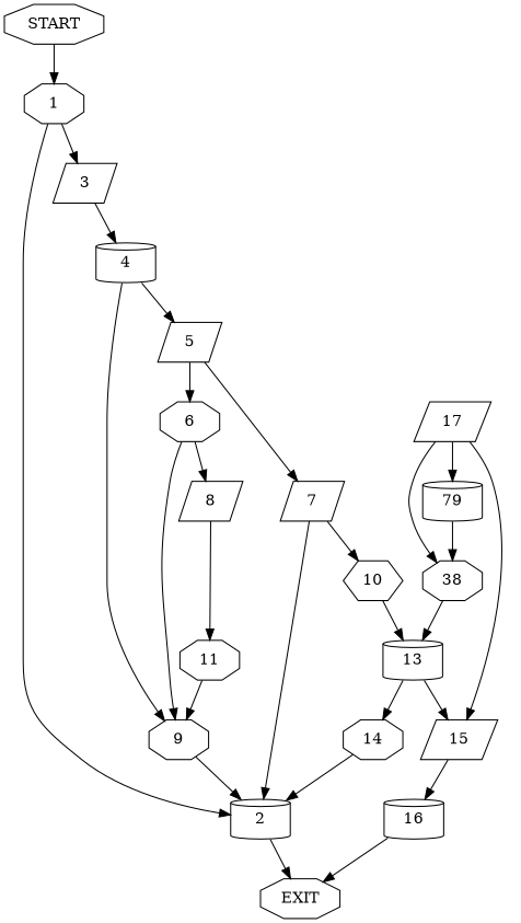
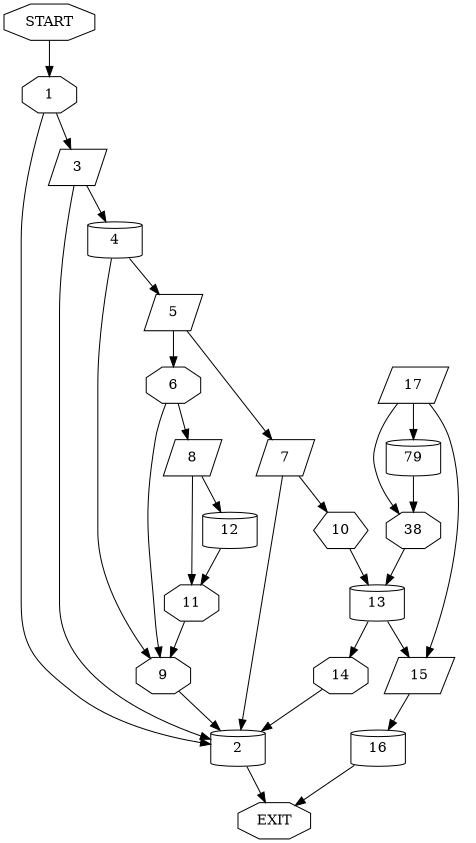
  digraph {
    node [shape=octagon]
    n1 [label=START]
    1
    2 [shape=cylinder]
    3 [shape=parallelogram]
    n5 [label=EXIT]
    4 [shape=cylinder]
    5 [shape=parallelogram]
    9
    6
    7 [shape=parallelogram]
    8 [shape=parallelogram]
    10 [shape=hexagon]
    11
+   12 [shape=cylinder]
    13 [shape=cylinder]
    14
    15 [shape=parallelogram]
    16 [shape=cylinder]
    17 [shape=parallelogram]
    n20 [label=38]
    n21 [label=79 shape=cylinder]
    n1 -> 1
    1 -> 2
    1 -> 3
    2 -> n5
+   3 -> 2
    3 -> 4
    4 -> 5
    4 -> 9
    5 -> 6
    5 -> 7
    9 -> 2
    6 -> 9
    6 -> 8
    7 -> 2
    7 -> 10
    8 -> 11
+   8 -> 12
    10 -> 13
    11 -> 9
+   12 -> 11
    13 -> 14
    13 -> 15
    14 -> 2
    15 -> 16
    16 -> n5
    17 -> 15
    17 -> n20
    17 -> n21
    n20 -> 13
    n21 -> n20
  }
